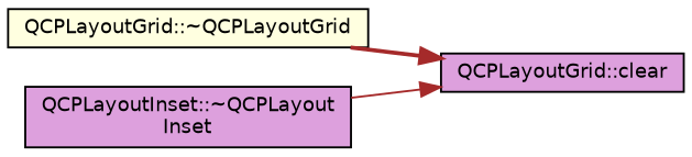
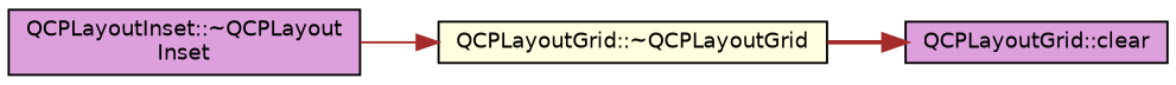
  digraph {
    rankdir=RL
    node [color=black fillcolor=plum fontname=Helvetica fontsize=10 shape=record style=filled]
    edge [color=brown dir=back fontname=Helvetica fontsize=10 labelfontname=Helvetica labelfontsize=10]
    n1 [fontcolor=black height=0.2 label="QCPLayoutGrid::clear" width=0.4]
    n2 [fillcolor=lightyellow height=0.2 label="QCPLayoutGrid::~QCPLayoutGrid" width=0.4]
    n3 [height=0.2 label="QCPLayoutInset::~QCPLayout\lInset" width=0.4]
    n1 -> n2 [style=bold]
-   n1 -> n3 [style=solid]
+   n2 -> n3 [style=solid]
  }
